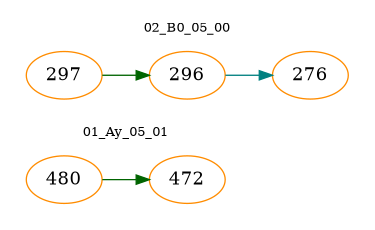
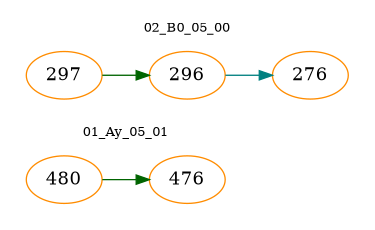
  digraph {
    rankdir=LR
    node [color=darkorange]
    edge [color=darkgreen]
    n1 [label=480]
-   n2 [label=472]
+   n2 [label=476]
    n3 [label=297]
    n4 [label=296]
    n5 [label=276]
    subgraph cluster_1 {
      color=white
      fontsize=10
      label="01_Ay_05_01"
      n1
      n2
    }
    subgraph cluster_2 {
      color=white
      fontsize=10
      label="02_B0_05_00"
      n3
      n4
      n5
    }
    n1 -> n2
    n3 -> n4
    n4 -> n5 [color=teal]
  }
